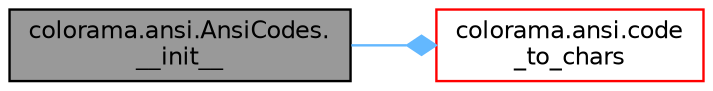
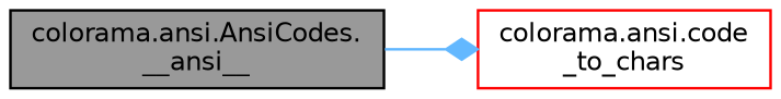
  digraph {
    rankdir=LR
    fontname="DejaVu Sans"
    node [fontname="DejaVu Sans" fontsize=10 shape=box style=filled]
-   n1 [color=black fillcolor=grey60 fontcolor=black height=0.2 label="colorama.ansi.AnsiCodes.\l__init__" width=0.4]
+   n1 [color=black fillcolor=grey60 fontcolor=black height=0.2 label="colorama.ansi.AnsiCodes.\l__ansi__" width=0.4]
    n2 [color=red fillcolor=white height=0.2 label="colorama.ansi.code\l_to_chars" width=0.4]
    n1 -> n2 [color=steelblue1 fontname="DejaVu Sans" fontsize=10 labelfontname=Helvetica labelfontsize=10 style=solid arrowhead=diamond]
  }
